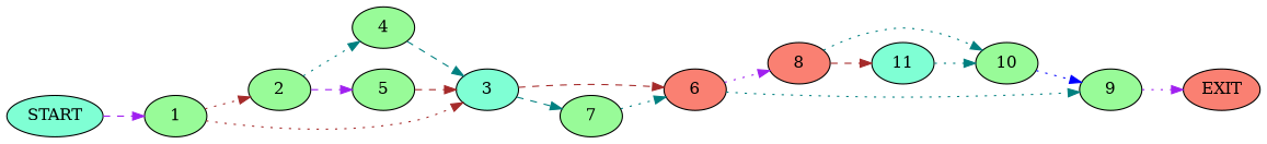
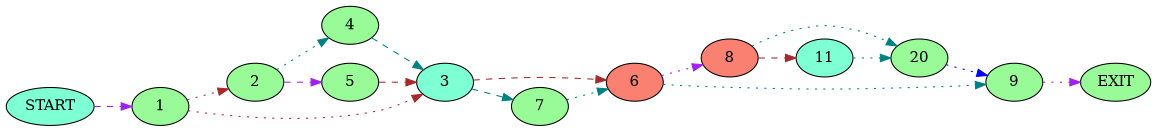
  digraph {
    rankdir=LR
    node [fillcolor=palegreen style=filled]
    edge [color=teal style=dotted]
    n1 [fillcolor=aquamarine label=START]
    1
    2
    3 [fillcolor=aquamarine]
-   n5 [fillcolor=salmon label=EXIT]
+   n5 [label=EXIT]
    4
    5
    6 [fillcolor=salmon]
    7
    8 [fillcolor=salmon]
    9
-   10
+   10 [label=20]
    11 [fillcolor=aquamarine]
    n1 -> 1 [color=purple style=dashed]
    1 -> 2 [color=brown]
    1 -> 3 [color=brown]
    2 -> 4
    2 -> 5 [color=purple style=dashed]
    3 -> 6 [color=brown style=dashed]
    3 -> 7 [style=dashed]
    4 -> 3 [style=dashed]
    5 -> 3 [color=brown style=dashed]
    6 -> 8 [color=purple]
    6 -> 9
    7 -> 6
    8 -> 10
    8 -> 11 [color=brown style=dashed]
    9 -> n5 [color=purple]
    10 -> 9 [color=blue]
    11 -> 10
  }
